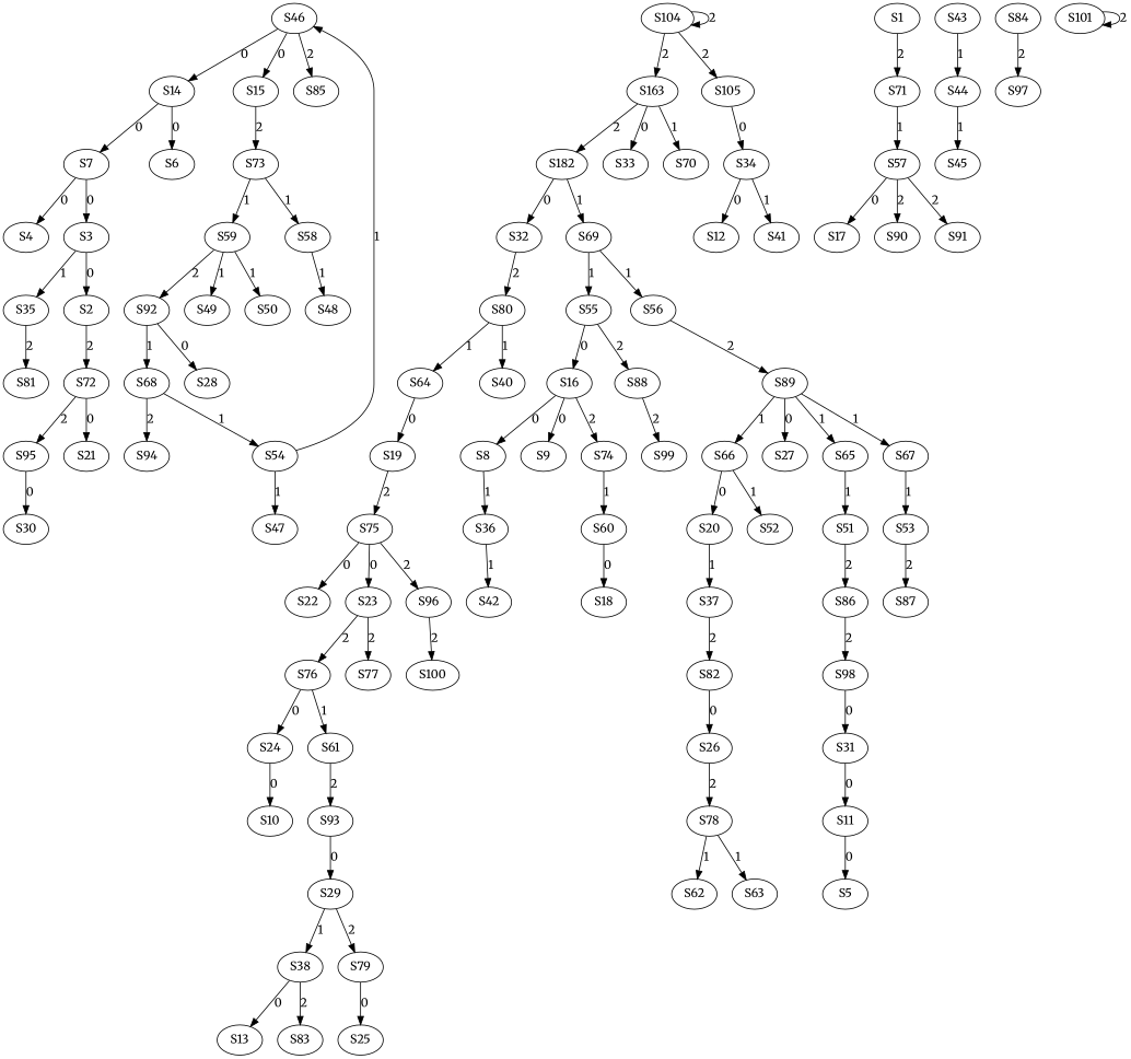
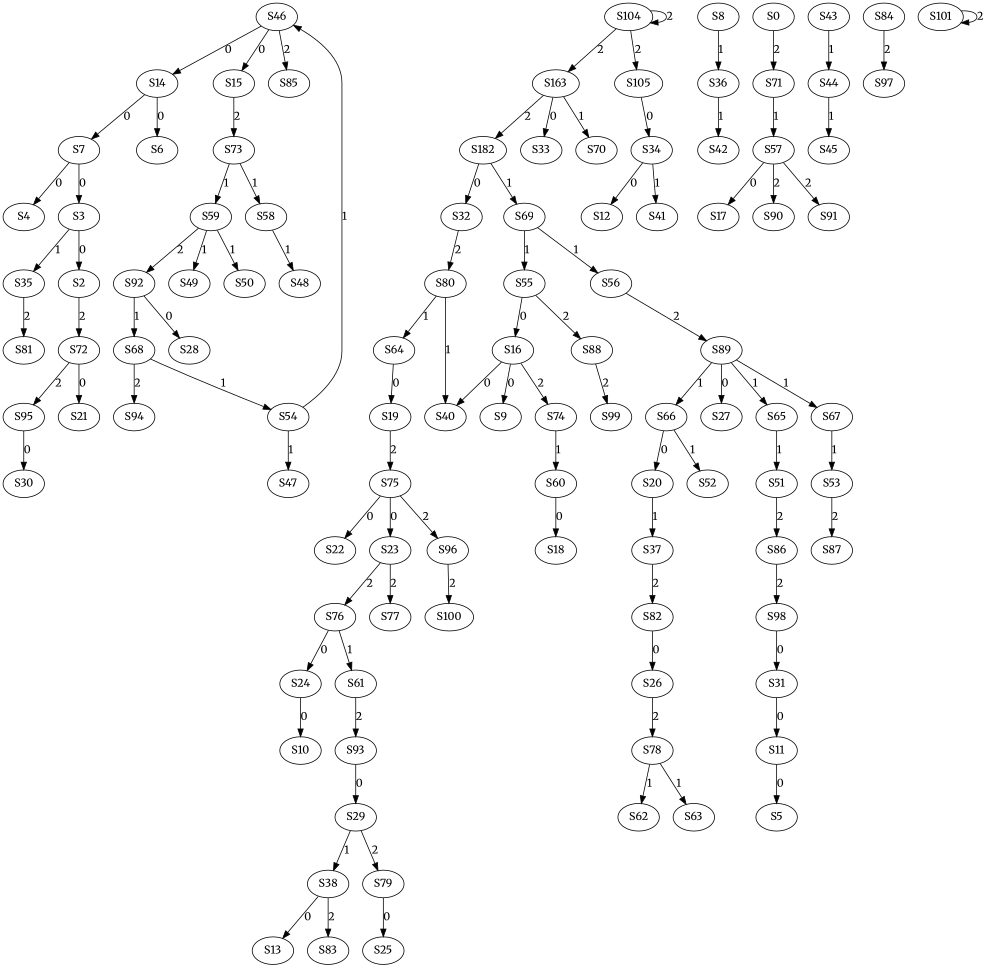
  strict digraph {
    fontname=Merriweather
    node [fontname=Merriweather]
    edge [fontname=Merriweather]
    S3
    S2
    S35
    S72
    S81
    S21
    S95
    S7
    S4
    S11
    S5
    S14
    S6
    S16
    S8
    S9
    S74
    S36
    S60
    S42
    S24
    S10
    S31
    S34
    S12
    S41
    S38
    S13
    S83
    S46
    S15
    S85
    S73
    S58
    S59
    S55
    S88
    S99
    S57
    S17
    S90
    S91
    S18
    S64
    S19
    S75
    S22
    S23
    S96
    S66
    S20
    S52
    S37
    S82
    S30
    S76
    S77
    S100
    S61
    S93
    S79
    S25
    S26
    S78
    S62
    S63
    S89
    S27
    S65
    S67
    S51
    S53
    S92
    S28
    S68
    S54
    S94
    S29
    S98
    n80 [label=S182]
    S32
    S69
    S80
    S56
    S40
    n86 [label=S163]
    S33
    S70
    S105
    S43
    S44
    S84
    S97
    S45
    S47
    S48
    S49
    S50
    S86
    S87
    S71
-   S1
+   S1 [label=S0]
    S101
    S104
    S3 -> S2 [label=0]
    S3 -> S35 [label=1]
    S2 -> S72 [label=2]
    S35 -> S81 [label=2]
    S72 -> S21 [label=0]
    S72 -> S95 [label=2]
    S95 -> S30 [label=0]
    S7 -> S3 [label=0]
    S7 -> S4 [label=0]
    S11 -> S5 [label=0]
    S14 -> S7 [label=0]
    S14 -> S6 [label=0]
-   S16 -> S8 [label=0]
+   S16 -> S40 [label=0]
    S16 -> S9 [label=0]
    S16 -> S74 [label=2]
    S8 -> S36 [label=1]
    S74 -> S60 [label=1]
    S36 -> S42 [label=1]
    S60 -> S18 [label=0]
    S24 -> S10 [label=0]
    S31 -> S11 [label=0]
    S34 -> S12 [label=0]
    S34 -> S41 [label=1]
    S38 -> S13 [label=0]
    S38 -> S83 [label=2]
    S46 -> S14 [label=0]
    S46 -> S15 [label=0]
    S46 -> S85 [label=2]
    S15 -> S73 [label=2]
    S73 -> S58 [label=1]
    S73 -> S59 [label=1]
    S58 -> S48 [label=1]
    S59 -> S92 [label=2]
    S59 -> S49 [label=1]
    S59 -> S50 [label=1]
    S55 -> S16 [label=0]
    S55 -> S88 [label=2]
    S88 -> S99 [label=2]
    S57 -> S17 [label=0]
    S57 -> S90 [label=2]
    S57 -> S91 [label=2]
    S64 -> S19 [label=0]
    S19 -> S75 [label=2]
    S75 -> S22 [label=0]
    S75 -> S23 [label=0]
    S75 -> S96 [label=2]
    S23 -> S76 [label=2]
    S23 -> S77 [label=2]
    S96 -> S100 [label=2]
    S66 -> S20 [label=0]
    S66 -> S52 [label=1]
    S20 -> S37 [label=1]
    S37 -> S82 [label=2]
    S82 -> S26 [label=0]
    S76 -> S24 [label=0]
    S76 -> S61 [label=1]
    S61 -> S93 [label=2]
    S93 -> S29 [label=0]
    S79 -> S25 [label=0]
    S26 -> S78 [label=2]
    S78 -> S62 [label=1]
    S78 -> S63 [label=1]
    S89 -> S66 [label=1]
    S89 -> S27 [label=0]
    S89 -> S65 [label=1]
    S89 -> S67 [label=1]
    S65 -> S51 [label=1]
    S67 -> S53 [label=1]
    S51 -> S86 [label=2]
    S53 -> S87 [label=2]
    S92 -> S28 [label=0]
    S92 -> S68 [label=1]
    S68 -> S54 [label=1]
    S68 -> S94 [label=2]
    S54 -> S46 [label=1]
    S54 -> S47 [label=1]
    S29 -> S38 [label=1]
    S29 -> S79 [label=2]
    S98 -> S31 [label=0]
    n80 -> S32 [label=0]
    n80 -> S69 [label=1]
    S32 -> S80 [label=2]
    S69 -> S55 [label=1]
    S69 -> S56 [label=1]
    S80 -> S64 [label=1]
    S80 -> S40 [label=1]
    S56 -> S89 [label=2]
    n86 -> n80 [label=2]
    n86 -> S33 [label=0]
    n86 -> S70 [label=1]
    S105 -> S34 [label=0]
    S43 -> S44 [label=1]
    S44 -> S45 [label=1]
    S84 -> S97 [label=2]
    S86 -> S98 [label=2]
    S71 -> S57 [label=1]
    S1 -> S71 [label=2]
    S101 -> S101 [label=2]
    S104 -> n86 [label=2]
    S104 -> S105 [label=2]
    S104 -> S104 [label=2]
  }
